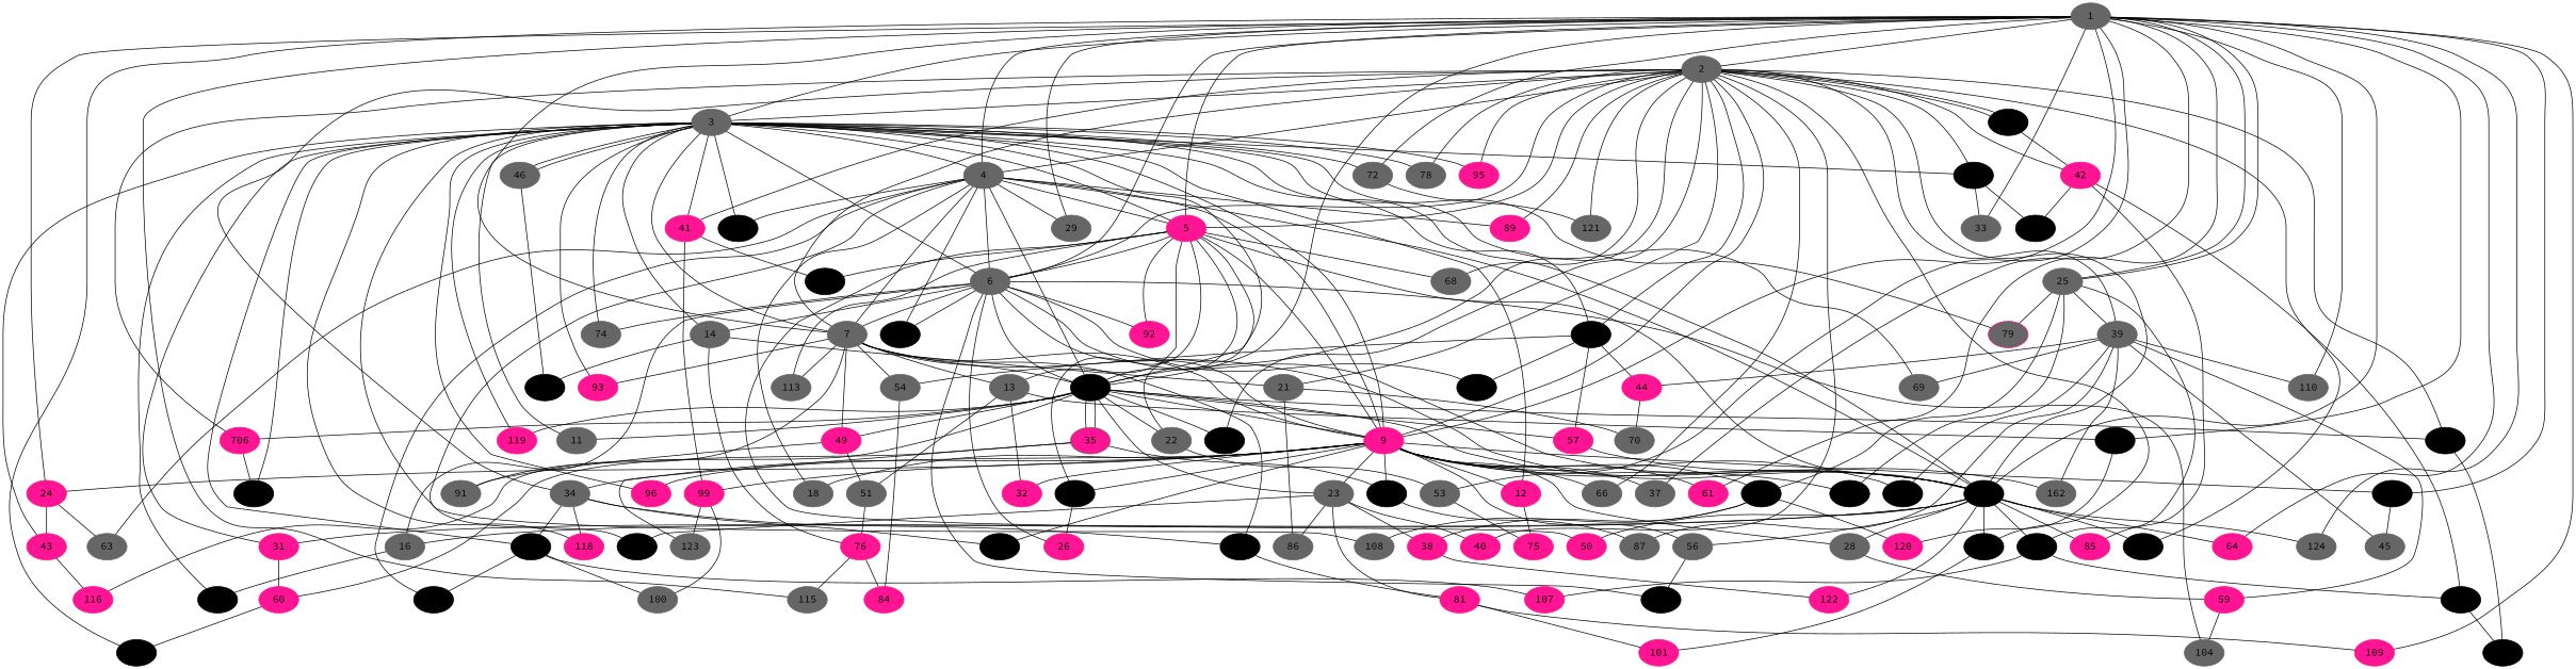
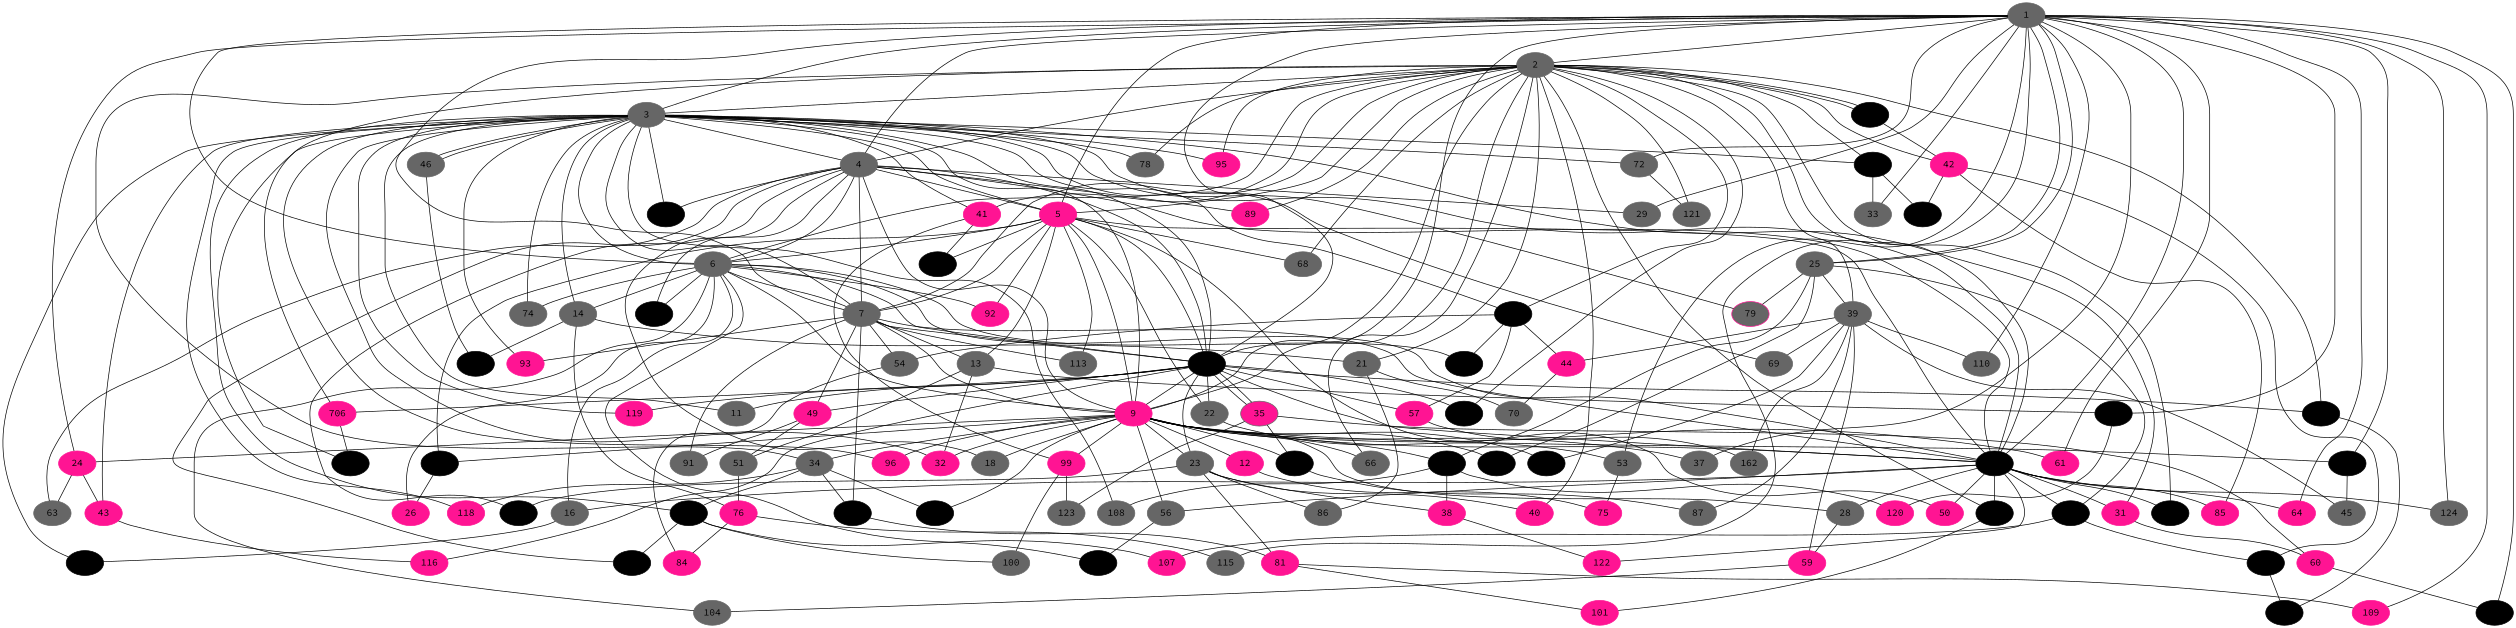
  graph {
    fontname="Source Code Pro"
    node [color=gray40 fontname="Source Code Pro" style=filled]
    edge [fontname="Source Code Pro"]
    1
    2
    3
    4
    5 [color=deeppink]
    6
    7
    8 [color=black]
    9 [color=deeppink]
    10 [color=black]
    20 [color=black]
    24 [color=deeppink]
    25
    29
    33
    37
    53
    61 [color=deeppink]
    64 [color=deeppink]
    72
    80 [color=black]
    98 [color=black]
    109 [color=deeppink]
    110
    115
    124
    17 [color=black]
    19 [color=black]
    21
    34
    36 [color=black]
    39
    40 [color=deeppink]
    41 [color=deeppink]
    42 [color=deeppink]
    55 [color=black]
    66
    68
    78
    89 [color=deeppink]
    95 [color=deeppink]
    97 [color=black]
    102 [color=black]
    n44 [color=deeppink label=706]
    111 [color=black]
    121
    11
    12 [color=deeppink]
    14
    31 [color=deeppink]
    43 [color=deeppink]
    46
    65 [color=black]
    67 [color=black]
    69
    74
    79 [color=deeppink fillcolor=gray40]
    88 [color=black]
    93 [color=deeppink]
    96 [color=deeppink]
    108
    117 [color=black]
    118 [color=deeppink]
    119 [color=deeppink]
    18
    30 [color=black]
    63
    83 [color=black]
    90 [color=black]
    13
    15 [color=black]
    22
    50 [color=deeppink]
    92 [color=deeppink]
    94 [color=black]
    113
    16
    26 [color=deeppink]
    71 [color=black]
    77 [color=black]
    104
    49 [color=deeppink]
    52 [color=black]
    54
    91
    23
    35 [fillcolor=deeppink]
    57 [color=deeppink]
    116 [color=deeppink]
    27 [color=black]
    28
    32 [color=deeppink]
    47 [color=black]
    56
    58 [color=black]
    62 [color=black]
    99 [color=deeppink]
    105 [color=black]
    73 [color=black]
    85 [color=deeppink]
    122 [color=deeppink]
    45
    75 [color=deeppink]
    120 [color=deeppink]
    48 [color=black]
    70
    86
    44 [color=deeppink]
    59 [color=deeppink]
    87
    n111 [label=162]
    82 [color=black]
    103 [color=black]
    101 [color=deeppink]
    76 [color=deeppink]
    114 [color=black]
    60 [color=deeppink]
    100
    107 [color=deeppink]
    51
    81 [color=deeppink]
    84 [color=deeppink]
    38 [color=deeppink]
    123
    1 -- 2
    1 -- 3
    1 -- 4
    1 -- 5
    1 -- 6
    1 -- 7
    1 -- 8
    1 -- 9
    1 -- 10
    1 -- 20
    1 -- 24
    1 -- 25
    1 -- 25
    1 -- 29
    1 -- 33
    1 -- 37
    1 -- 53
    1 -- 61
    1 -- 64
    1 -- 72
    1 -- 80
    1 -- 98
    1 -- 109
    1 -- 110
    1 -- 115
    1 -- 124
    2 -- 3
    2 -- 4
    2 -- 5
    2 -- 6
    2 -- 7
    2 -- 8
    2 -- 9
    2 -- 10
    2 -- 17
    2 -- 19
    2 -- 19
    2 -- 21
    2 -- 34
    2 -- 36
    2 -- 39
    2 -- 40
    2 -- 41
    2 -- 42
    2 -- 55
    2 -- 66
    2 -- 68
    2 -- 78
    2 -- 89
    2 -- 95
    2 -- 97
    2 -- 102
    2 -- n44
    2 -- 111
    2 -- 121
    3 -- 4
    3 -- 5
    3 -- 6
    3 -- 7
    3 -- 8
    3 -- 9
    3 -- 10
    3 -- 72
    3 -- 17
    3 -- 36
    3 -- 41
    3 -- 78
    3 -- 95
    3 -- 11
-   3 -- 12
+   3 -- 32
    3 -- 14
    3 -- 31
    3 -- 43
    3 -- 46
    3 -- 46
    3 -- 65
    3 -- 67
    3 -- 69
    3 -- 74
    3 -- 79
    3 -- 88
    3 -- 93
    3 -- 96
    3 -- 108
    3 -- 117
    3 -- 118
    3 -- 119
    4 -- 5
    4 -- 6
    4 -- 7
    4 -- 8
    4 -- 9
    4 -- 10
    4 -- 29
    4 -- 89
    4 -- 67
    4 -- 18
    4 -- 30
    4 -- 63
    4 -- 83
    4 -- 90
    5 -- 6
+   5 -- 7
    5 -- 8
    5 -- 9
    5 -- 10
    5 -- 68
    5 -- 13
    5 -- 15
    5 -- 22
    5 -- 50
    5 -- 92
    5 -- 94
    5 -- 113
    6 -- 7
    6 -- 8
    6 -- 9
    6 -- 10
    6 -- 14
    6 -- 74
    6 -- 83
    6 -- 92
    6 -- 16
    6 -- 26
    6 -- 71
    6 -- 77
    6 -- 104
    7 -- 8
    7 -- 9
    7 -- 10
    7 -- 93
    7 -- 13
    7 -- 113
    7 -- 49
    7 -- 52
    7 -- 54
    7 -- 91
    8 -- 9
    8 -- 10
    8 -- 55
    8 -- n44
    8 -- 111
    8 -- 11
    8 -- 119
    8 -- 22
    8 -- 49
    8 -- 23
    8 -- 35
    8 -- 35
    8 -- 57
    8 -- 116
    9 -- 10
    9 -- 20
    9 -- 24
    9 -- 37
    9 -- 61
    9 -- 34
    9 -- 66
    9 -- 12
    9 -- 96
    9 -- 18
    9 -- 15
    9 -- 23
    9 -- 27
    9 -- 28
    9 -- 32
    9 -- 47
    9 -- 56
    9 -- 58
    9 -- 62
    9 -- 99
    9 -- 105
    10 -- 64
    10 -- 124
    10 -- 97
    10 -- 102
    10 -- 31
    10 -- 50
    10 -- 16
    10 -- 28
    10 -- 56
    10 -- 73
    10 -- 85
    10 -- 122
    20 -- 45
    24 -- 43
    24 -- 63
    25 -- 39
    25 -- 79
    25 -- 27
    25 -- 47
    25 -- 73
    53 -- 75
    72 -- 121
    80 -- 120
    17 -- 33
    17 -- 48
    19 -- 42
    21 -- 70
    21 -- 86
    34 -- 65
    34 -- 118
    34 -- 52
    34 -- 58
    36 -- 71
    36 -- 54
    36 -- 57
    36 -- 44
    39 -- 110
    39 -- 69
    39 -- 105
    39 -- 45
    39 -- 44
    39 -- 59
    39 -- 87
    39 -- n111
    41 -- 94
    41 -- 99
    42 -- 85
    42 -- 48
    42 -- 82
    55 -- 103
    97 -- 101
    n44 -- 117
    12 -- 75
    14 -- 21
    14 -- 76
    14 -- 114
    31 -- 60
    43 -- 116
    46 -- 114
    65 -- 90
    65 -- 100
    65 -- 107
    13 -- 80
    13 -- 32
    13 -- 51
    15 -- 26
    22 -- 53
    16 -- 88
    49 -- 91
    49 -- 51
    52 -- 81
    54 -- 84
    23 -- 40
    23 -- 30
    23 -- 86
    23 -- 81
    23 -- 38
    35 -- 62
    35 -- 60
    35 -- 123
    57 -- n111
    27 -- 108
    27 -- 120
    27 -- 38
    28 -- 59
    56 -- 77
    62 -- 87
    99 -- 100
    99 -- 123
    73 -- 82
    73 -- 107
    44 -- 70
    59 -- 104
    82 -- 103
    76 -- 115
    76 -- 84
    60 -- 98
    51 -- 76
    81 -- 109
    81 -- 101
    38 -- 122
  }
